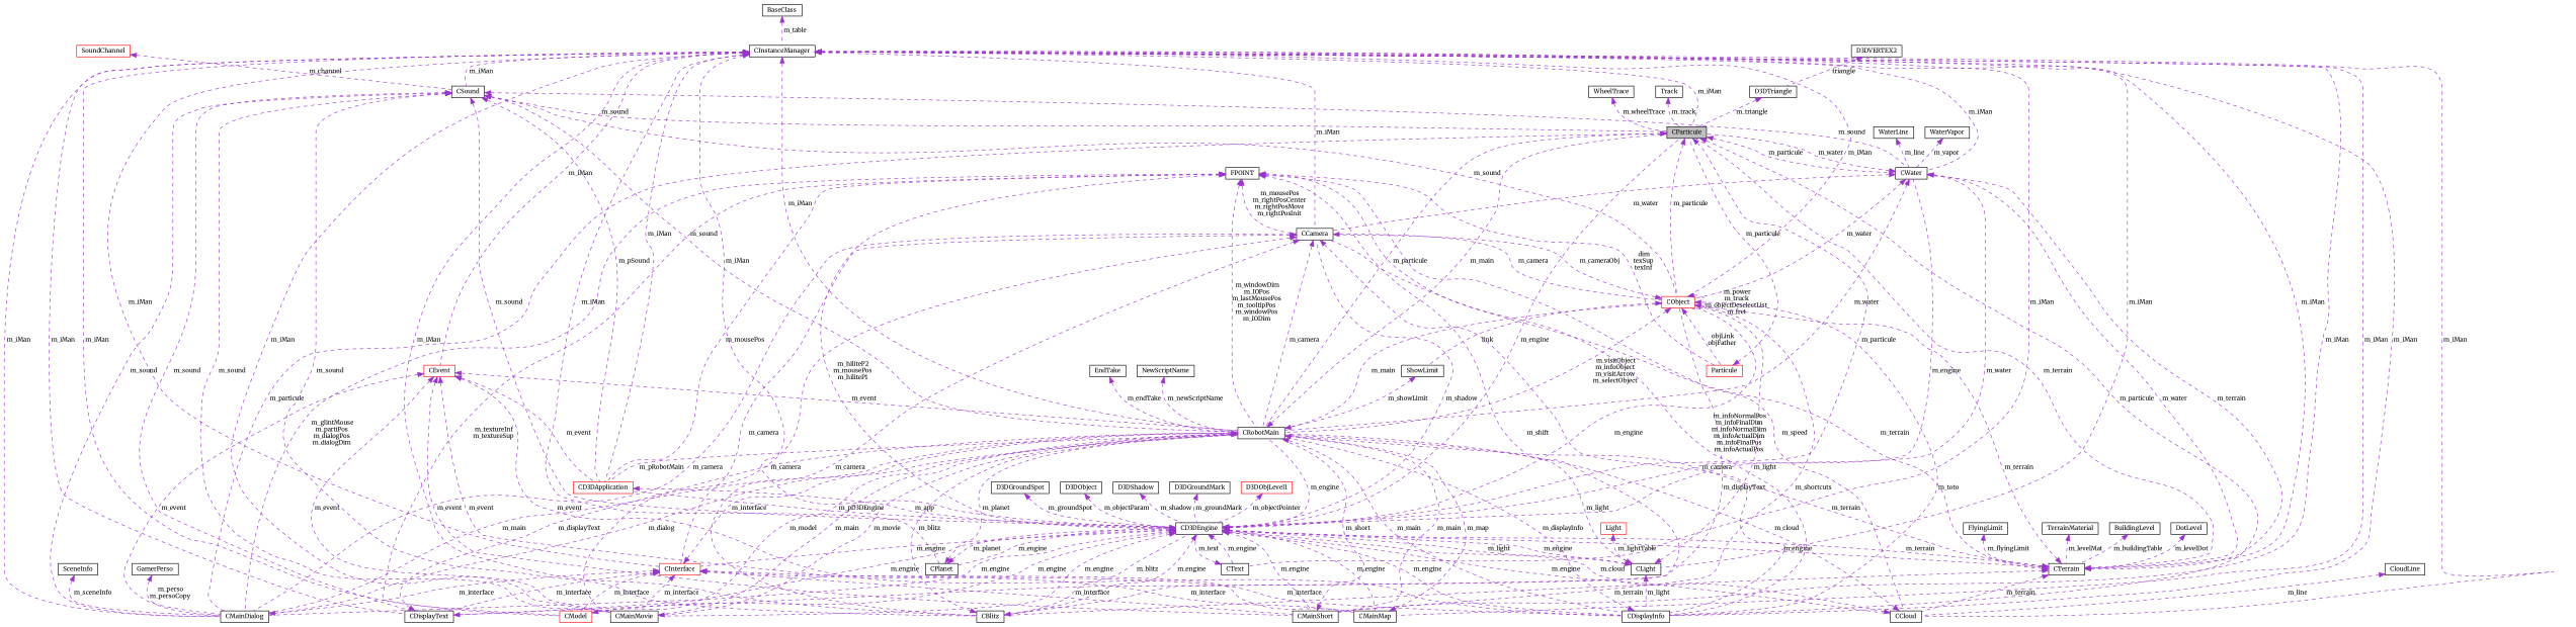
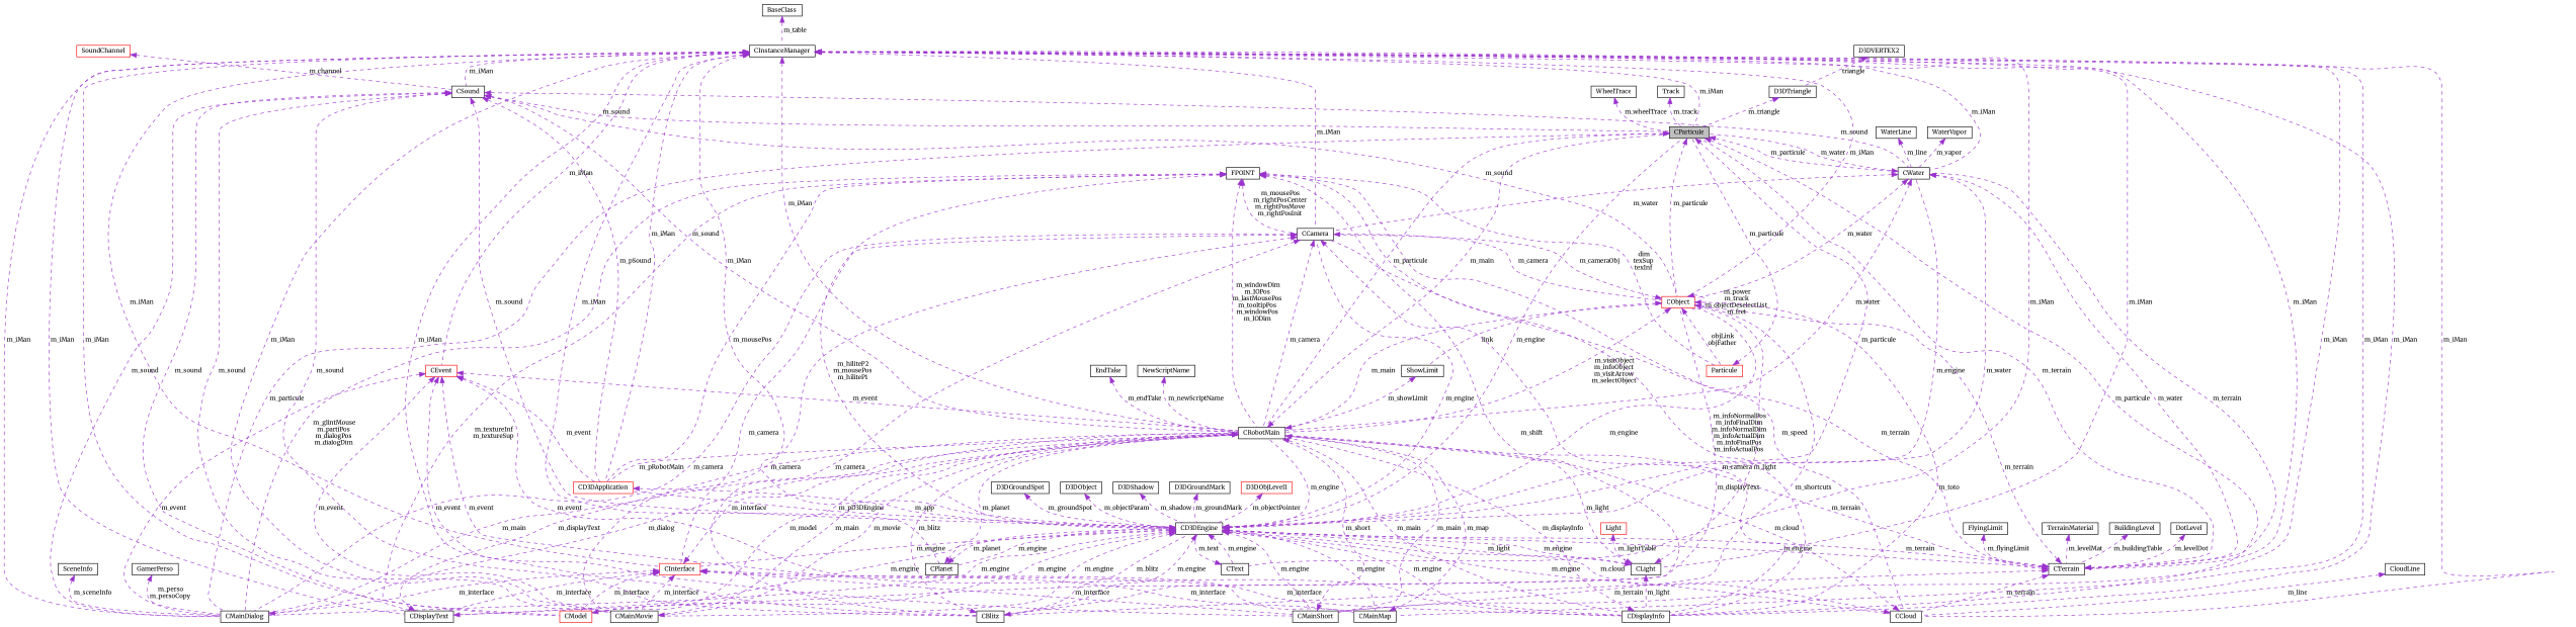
  digraph {
    fontname=Merriweather
    node [color=black fillcolor=white fontname=Merriweather fontsize=10 shape=record style=filled]
    edge [color=darkorchid3 dir=back fontname=Merriweather fontsize=10 labelfontname=Helvetica labelfontsize=10 style=dashed]
    n1 [fillcolor=grey75 fontcolor=black height=0.2 label=CParticule width=0.4]
    n2 [height=0.2 label=CWater width=0.4]
    n3 [height=0.2 label=CD3DEngine width=0.4]
    n4 [color=red height=0.2 label=CObject width=0.4]
    n5 [height=0.2 label=CRobotMain width=0.4]
    n6 [height=0.2 label=CMainDialog width=0.4]
    n7 [height=0.2 label=CDisplayInfo width=0.4]
    n8 [height=0.2 label=CTerrain width=0.4]
    n9 [height=0.2 label=CCamera width=0.4]
    n10 [height=0.2 label=CBlitz width=0.4]
    n11 [height=0.2 label=CLight width=0.4]
    n12 [height=0.2 label=CDisplayText width=0.4]
    n13 [color=red height=0.2 label=CInterface width=0.4]
    n14 [height=0.2 label=CCloud width=0.4]
    n15 [height=0.2 label=CMainMovie width=0.4]
    n16 [color=red height=0.2 label=CModel width=0.4]
    n17 [height=0.2 label=CMainShort width=0.4]
    n18 [height=0.2 label=CPlanet width=0.4]
    n19 [height=0.2 label=CMainMap width=0.4]
    n20 [color=red height=0.2 label=CD3DApplication width=0.4]
    n21 [height=0.2 label=CText width=0.4]
    n22 [color=red height=0.2 label=Particule width=0.4]
    n23 [height=0.2 label=ShowLimit width=0.4]
    n24 [height=0.2 label=CInstanceManager width=0.4]
    n25 [height=0.2 label=CSound width=0.4]
    n26 [color=red height=0.2 label=CEvent width=0.4]
    n27 [height=0.2 label=BaseClass width=0.4]
    n28 [height=0.2 label=TerrainMaterial width=0.4]
    n29 [height=0.2 label=BuildingLevel width=0.4]
    n30 [height=0.2 label=DotLevel width=0.4]
    n31 [height=0.2 label=D3DGroundMark width=0.4]
    n32 [height=0.2 label=FPOINT width=0.4]
    n33 [color=red height=0.2 label=Light width=0.4]
    n34 [color=red height=0.2 label=SoundChannel width=0.4]
    n35 [height=0.2 label=CloudLine width=0.4]
    n36 [height=0.2 label=SceneInfo width=0.4]
    n37 [height=0.2 label=GamerPerso width=0.4]
    n38 [height=0.2 label=NewScriptName width=0.4]
    n39 [height=0.2 label=EndTake width=0.4]
    n40 [color=red height=0.2 label=D3DObjLevel1 width=0.4]
    n41 [height=0.2 label=D3DGroundSpot width=0.4]
    n42 [height=0.2 label=D3DObject width=0.4]
    n43 [height=0.2 label=D3DShadow width=0.4]
    n44 [height=0.2 label=FlyingLimit width=0.4]
    n45 [height=0.2 label=WaterLine width=0.4]
    n46 [height=0.2 label=WaterVapor width=0.4]
    n47 [height=0.2 label=Track width=0.4]
    n48 [height=0.2 label=D3DTriangle width=0.4]
    n49 [height=0.2 label=D3DVERTEX2 width=0.4]
    n50 [height=0.2 label=WheelTrace width=0.4]
    n1 -> n2 [label=" m_particule"]
    n1 -> n3 [label=" m_particule"]
    n1 -> n4 [label=" m_particule"]
    n1 -> n5 [label=" m_particule"]
    n1 -> n6 [label=" m_particule"]
    n1 -> n7 [label=" m_particule"]
    n2 -> n1 [label=" m_water"]
    n2 -> n3 [label=" m_water"]
    n2 -> n4 [label=" m_water"]
    n2 -> n5 [label=" m_water"]
    n2 -> n8 [label=" m_water"]
    n2 -> n9 [label=" m_water"]
    n3 -> n1 [label=" m_engine"]
    n3 -> n2 [label=" m_engine"]
    n3 -> n4 [label=" m_engine"]
    n3 -> n5 [label=" m_engine"]
    n3 -> n6 [label=" m_engine"]
    n3 -> n7 [label=" m_engine"]
    n3 -> n8 [label=" m_engine"]
-   n3 -> n9 [label=" m_shadow"]
+   n3 -> n9 [label=" m_engine"]
    n3 -> n10 [label=" m_engine"]
    n3 -> n11 [label=" m_engine"]
    n3 -> n12 [label=" m_engine"]
    n3 -> n13 [label=" m_engine"]
    n3 -> n14 [label=" m_engine"]
    n3 -> n15 [label=" m_engine"]
    n3 -> n16 [label=" m_engine"]
    n3 -> n17 [label=" m_engine"]
    n3 -> n18 [label=" m_engine"]
    n3 -> n19 [label=" m_engine"]
    n3 -> n20 [label=" m_pD3DEngine"]
    n3 -> n21 [label=" m_engine"]
    n4 -> n4 [label=" m_power\nm_truck\nm_objectDeselectList\nm_fret"]
    n4 -> n5 [label=" m_visitObject\nm_infoObject\nm_visitArrow\nm_selectObject"]
    n4 -> n7 [label=" m_toto"]
    n4 -> n9 [label=" m_cameraObj"]
    n4 -> n17 [label=" m_shortcuts"]
    n4 -> n22 [label=" objLink\nobjFather"]
    n4 -> n23 [label=" link"]
    n5 -> n1 [label=" m_main"]
    n5 -> n4 [label=" m_main"]
    n5 -> n6 [label=" m_main"]
    n5 -> n7 [label=" m_main"]
    n5 -> n15 [label=" m_main"]
    n5 -> n17 [label=" m_main"]
    n5 -> n20 [label=" m_pRobotMain"]
    n6 -> n5 [label=" m_dialog"]
    n7 -> n5 [label=" m_displayInfo"]
    n8 -> n1 [label=" m_terrain"]
    n8 -> n2 [label=" m_terrain"]
    n8 -> n3 [label=" m_terrain"]
    n8 -> n4 [label=" m_terrain"]
    n8 -> n5 [label=" m_terrain"]
    n8 -> n9 [label=" m_terrain"]
    n8 -> n10 [label=" m_terrain"]
    n8 -> n14 [label=" m_terrain"]
    n9 -> n4 [label=" m_camera"]
    n9 -> n5 [label=" m_camera"]
    n9 -> n6 [label=" m_camera"]
    n9 -> n7 [label=" m_camera"]
    n9 -> n10 [label=" m_camera"]
    n9 -> n13 [label=" m_camera"]
    n9 -> n15 [label=" m_camera"]
    n10 -> n3 [label=" m_blitz"]
    n10 -> n5 [label=" m_blitz"]
    n11 -> n3 [label=" m_light"]
    n11 -> n4 [label=" m_light"]
    n11 -> n5 [label=" m_light"]
    n11 -> n7 [label=" m_light"]
    n12 -> n4 [label=" m_displayText"]
    n12 -> n5 [label=" m_displayText"]
    n13 -> n5 [label=" m_interface"]
    n13 -> n6 [label=" m_interface"]
    n13 -> n7 [label=" m_interface"]
    n13 -> n12 [label=" m_interface"]
    n13 -> n15 [label=" m_interface"]
    n13 -> n16 [label=" m_interface"]
    n13 -> n17 [label=" m_interface"]
    n13 -> n19 [label=" m_interface"]
    n14 -> n3 [label=" m_cloud"]
    n14 -> n5 [label=" m_cloud"]
    n15 -> n5 [label=" m_movie"]
    n16 -> n5 [label=" m_model"]
    n17 -> n5 [label=" m_short"]
    n18 -> n3 [label=" m_planet"]
    n18 -> n5 [label=" m_planet"]
    n19 -> n5 [label=" m_map"]
    n20 -> n3 [label=" m_app"]
    n21 -> n3 [label=" m_text"]
    n22 -> n1 [label=" m_particule"]
    n23 -> n5 [label=" m_showLimit"]
    n24 -> n1 [label=" m_iMan"]
    n24 -> n2 [label=" m_iMan"]
    n24 -> n3 [label=" m_iMan"]
    n24 -> n4 [label=" m_iMan"]
    n24 -> n5 [label=" m_iMan"]
    n24 -> n6 [label=" m_iMan"]
    n24 -> n7 [label=" m_iMan"]
    n24 -> n8 [label=" m_iMan"]
    n24 -> n9 [label=" m_iMan"]
    n24 -> n10 [label=" m_iMan"]
    n24 -> n11 [label=" m_iMan"]
    n24 -> n12 [label=" m_iMan"]
    n24 -> n13 [label=" m_iMan"]
    n24 -> n14 [label=" m_iMan"]
    n24 -> n15 [label=" m_iMan"]
    n24 -> n16 [label=" m_iMan"]
    n24 -> n17 [label=" m_iMan"]
    n24 -> n18 [label=" m_iMan"]
    n24 -> n19 [label=" m_iMan"]
    n24 -> n20 [label=" m_iMan"]
    n24 -> n21 [label=" m_iMan"]
    n24 -> n25 [label=" m_iMan"]
    n24 -> n26 [label=" m_iMan"]
    n25 -> n1 [label=" m_sound"]
    n25 -> n2 [label=" m_sound"]
    n25 -> n3 [label=" m_sound"]
    n25 -> n4 [label=" m_sound"]
    n25 -> n5 [label=" m_sound"]
    n25 -> n6 [label=" m_sound"]
    n25 -> n10 [label=" m_sound"]
    n25 -> n12 [label=" m_sound"]
    n25 -> n15 [label=" m_sound"]
    n25 -> n20 [label=" m_pSound"]
    n26 -> n5 [label=" m_event"]
    n26 -> n6 [label=" m_event"]
    n26 -> n7 [label=" m_event"]
    n26 -> n15 [label=" m_event"]
    n26 -> n17 [label=" m_event"]
    n26 -> n19 [label=" m_event"]
    n26 -> n20 [label=" m_event"]
    n27 -> n24 [label=" m_table"]
    n28 -> n8 [label=" m_levelMat"]
    n29 -> n8 [label=" m_buildingTable"]
    n30 -> n8 [label=" m_levelDot"]
    n31 -> n3 [label=" m_groundMark"]
    n32 -> n3 [label=" m_hiliteP2\nm_mousePos\nm_hiliteP1"]
    n32 -> n5 [label=" m_windowDim\nm_IOPos\nm_lastMousePos\nm_tooltipPos\nm_windowPos\nm_IODim"]
    n32 -> n6 [label=" m_glintMouse\nm_partiPos\nm_dialogPos\nm_dialogDim"]
    n32 -> n7 [label=" m_infoNormalPos\nm_infoFinalDim\nm_infoNormalDim\nm_infoActualDim\nm_infoFinalPos\nm_infoActualPos"]
    n32 -> n9 [label=" m_mousePos\nm_rightPosCenter\nm_rightPosMove\nm_rightPosInit"]
    n32 -> n10 [label=" m_shift"]
    n32 -> n14 [label=" m_speed"]
    n32 -> n16 [label=" m_textureInf\nm_textureSup"]
    n32 -> n20 [label=" m_mousePos"]
    n32 -> n22 [label=" dim\ntexSup\ntexInf"]
    n33 -> n11 [label=" m_lightTable"]
    n34 -> n25 [label=" m_channel"]
    n35 -> n14 [label=" m_line"]
    n36 -> n6 [label=" m_sceneInfo"]
    n37 -> n6 [label=" m_perso\nm_persoCopy"]
    n38 -> n5 [label=" m_newScriptName"]
    n39 -> n5 [label=" m_endTake"]
    n40 -> n3 [label=" m_objectPointer"]
    n41 -> n3 [label=" m_groundSpot"]
    n42 -> n3 [label=" m_objectParam"]
    n43 -> n3 [label=" m_shadow"]
    n44 -> n8 [label=" m_flyingLimit"]
    n45 -> n2 [label=" m_line"]
    n46 -> n2 [label=" m_vapor"]
    n47 -> n1 [label=" m_track"]
    n48 -> n1 [label=" m_triangle"]
    n49 -> n48 [label=" triangle"]
    n50 -> n1 [label=" m_wheelTrace"]
  }
